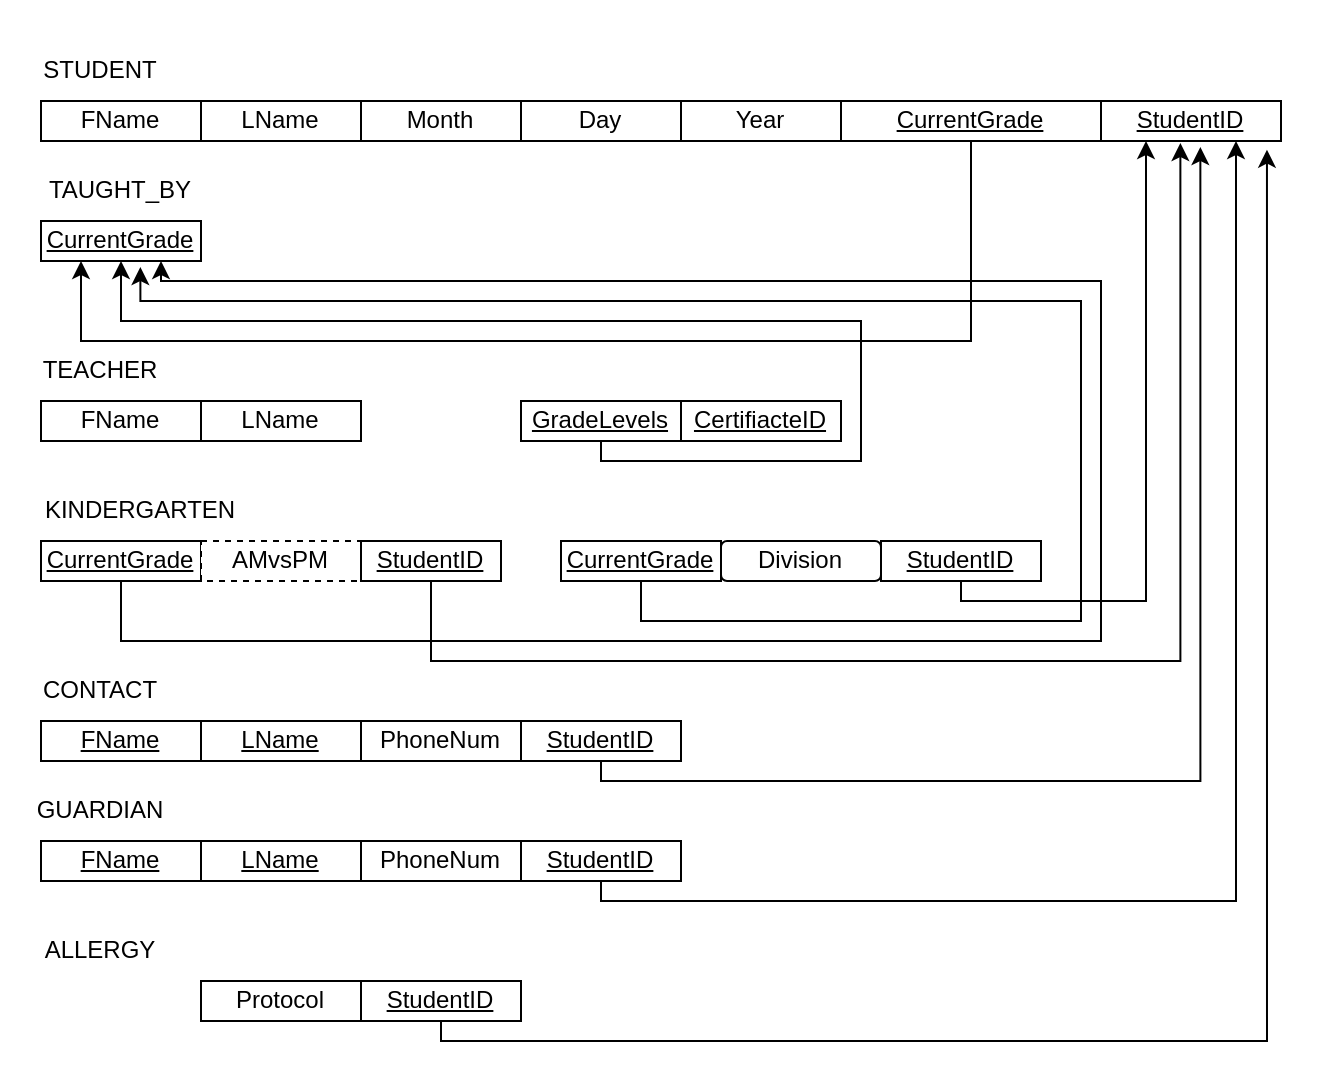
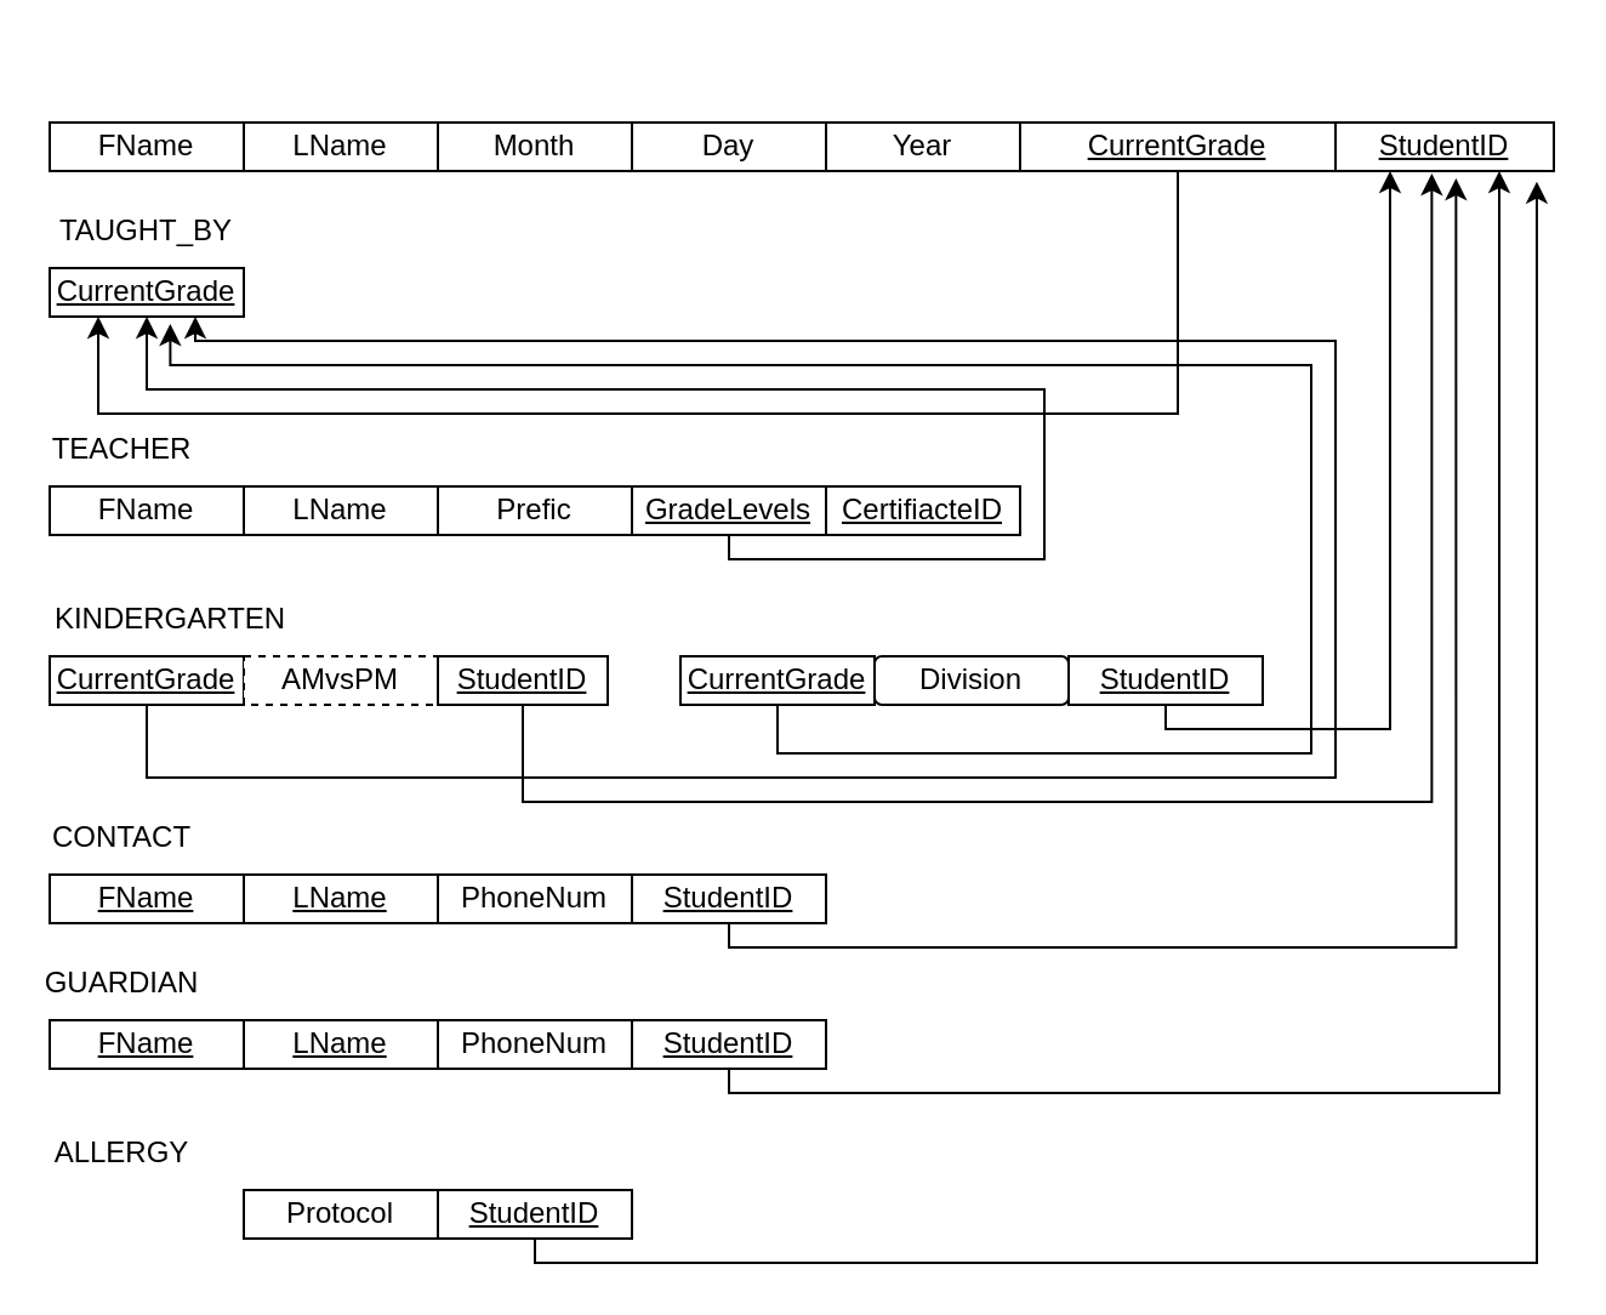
  <mxCell id="0" />
  <mxCell id="1" parent="0" />
- <mxCell id="2" value="STUDENT" style="text;html=1;strokeColor=none;fillColor=none;align=center;verticalAlign=middle;whiteSpace=wrap;rounded=0;" vertex="1" parent="1"><mxGeometry x="20" y="20" width="60" height="30" as="geometry" /></mxCell>
  <mxCell id="3" value="FName" style="rounded=0;whiteSpace=wrap;html=1;" vertex="1" parent="1"><mxGeometry x="20" y="50" width="80" height="20" as="geometry" /></mxCell>
  <mxCell id="4" value="LName" style="rounded=0;whiteSpace=wrap;html=1;" vertex="1" parent="1"><mxGeometry x="100" y="50" width="80" height="20" as="geometry" /></mxCell>
  <mxCell id="5" value="Month" style="rounded=0;whiteSpace=wrap;html=1;" vertex="1" parent="1"><mxGeometry x="180" y="50" width="80" height="20" as="geometry" /></mxCell>
  <mxCell id="6" value="Day" style="rounded=0;whiteSpace=wrap;html=1;" vertex="1" parent="1"><mxGeometry x="260" y="50" width="80" height="20" as="geometry" /></mxCell>
  <mxCell id="7" value="Year" style="rounded=0;whiteSpace=wrap;html=1;" vertex="1" parent="1"><mxGeometry x="340" y="50" width="80" height="20" as="geometry" /></mxCell>
  <mxCell id="8" value="&lt;u&gt;StudentID&lt;/u&gt;" style="rounded=0;whiteSpace=wrap;html=1;" vertex="1" parent="1"><mxGeometry x="550" y="50" width="90" height="20" as="geometry" /></mxCell>
  <mxCell id="9" value="TEACHER" style="text;html=1;strokeColor=none;fillColor=none;align=center;verticalAlign=middle;whiteSpace=wrap;rounded=0;" vertex="1" parent="1"><mxGeometry x="20" y="170" width="60" height="30" as="geometry" /></mxCell>
  <mxCell id="10" value="FName" style="rounded=0;whiteSpace=wrap;html=1;" vertex="1" parent="1"><mxGeometry x="20" y="200" width="80" height="20" as="geometry" /></mxCell>
  <mxCell id="11" value="LName" style="rounded=0;whiteSpace=wrap;html=1;" vertex="1" parent="1"><mxGeometry x="100" y="200" width="80" height="20" as="geometry" /></mxCell>
+ <mxCell id="12" value="Prefic" style="rounded=0;whiteSpace=wrap;html=1;" vertex="1" parent="1"><mxGeometry x="180" y="200" width="80" height="20" as="geometry" /></mxCell>
  <mxCell id="13" style="edgeStyle=orthogonalEdgeStyle;rounded=0;orthogonalLoop=1;jettySize=auto;html=1;entryX=0.5;entryY=1;entryDx=0;entryDy=0;" edge="1" parent="1" source="14" target="33"><mxGeometry relative="1" as="geometry"><Array as="points"><mxPoint x="300" y="230" /><mxPoint x="430" y="230" /><mxPoint x="430" y="160" /><mxPoint x="60" y="160" /></Array></mxGeometry></mxCell>
  <mxCell id="14" value="&lt;u&gt;GradeLevels&lt;/u&gt;" style="rounded=0;whiteSpace=wrap;html=1;" vertex="1" parent="1"><mxGeometry x="260" y="200" width="80" height="20" as="geometry" /></mxCell>
  <mxCell id="15" value="&lt;u&gt;CertifiacteID&lt;/u&gt;" style="rounded=0;whiteSpace=wrap;html=1;" vertex="1" parent="1"><mxGeometry x="340" y="200" width="80" height="20" as="geometry" /></mxCell>
  <mxCell id="16" value="CONTACT" style="text;html=1;strokeColor=none;fillColor=none;align=center;verticalAlign=middle;whiteSpace=wrap;rounded=0;" vertex="1" parent="1"><mxGeometry x="20" y="330" width="60" height="30" as="geometry" /></mxCell>
  <mxCell id="17" value="&lt;u&gt;FName&lt;/u&gt;" style="rounded=0;whiteSpace=wrap;html=1;" vertex="1" parent="1"><mxGeometry x="20" y="360" width="80" height="20" as="geometry" /></mxCell>
  <mxCell id="18" value="&lt;u&gt;LName&lt;/u&gt;" style="rounded=0;whiteSpace=wrap;html=1;" vertex="1" parent="1"><mxGeometry x="100" y="360" width="80" height="20" as="geometry" /></mxCell>
  <mxCell id="19" value="PhoneNum" style="rounded=0;whiteSpace=wrap;html=1;" vertex="1" parent="1"><mxGeometry x="180" y="360" width="80" height="20" as="geometry" /></mxCell>
  <mxCell id="20" value="GUARDIAN" style="text;html=1;strokeColor=none;fillColor=none;align=center;verticalAlign=middle;whiteSpace=wrap;rounded=0;" vertex="1" parent="1"><mxGeometry x="20" y="390" width="60" height="30" as="geometry" /></mxCell>
  <mxCell id="21" value="&lt;u&gt;FName&lt;/u&gt;" style="rounded=0;whiteSpace=wrap;html=1;" vertex="1" parent="1"><mxGeometry x="20" y="420" width="80" height="20" as="geometry" /></mxCell>
  <mxCell id="22" value="&lt;u&gt;LName&lt;/u&gt;" style="rounded=0;whiteSpace=wrap;html=1;" vertex="1" parent="1"><mxGeometry x="100" y="420" width="80" height="20" as="geometry" /></mxCell>
  <mxCell id="23" value="PhoneNum" style="rounded=0;whiteSpace=wrap;html=1;" vertex="1" parent="1"><mxGeometry x="180" y="420" width="80" height="20" as="geometry" /></mxCell>
  <mxCell id="24" value="ALLERGY" style="text;html=1;strokeColor=none;fillColor=none;align=center;verticalAlign=middle;whiteSpace=wrap;rounded=0;" vertex="1" parent="1"><mxGeometry x="20" y="460" width="60" height="30" as="geometry" /></mxCell>
  <mxCell id="25" value="Protocol" style="rounded=0;whiteSpace=wrap;html=1;" vertex="1" parent="1"><mxGeometry x="100" y="490" width="80" height="20" as="geometry" /></mxCell>
  <mxCell id="26" style="edgeStyle=orthogonalEdgeStyle;rounded=0;orthogonalLoop=1;jettySize=auto;html=1;entryX=0.922;entryY=1.217;entryDx=0;entryDy=0;entryPerimeter=0;" edge="1" parent="1" source="27" target="8"><mxGeometry relative="1" as="geometry"><Array as="points"><mxPoint x="220" y="520" /><mxPoint x="633" y="520" /></Array></mxGeometry></mxCell>
  <mxCell id="27" value="&lt;u&gt;StudentID&lt;/u&gt;" style="rounded=0;whiteSpace=wrap;html=1;" vertex="1" parent="1"><mxGeometry x="180" y="490" width="80" height="20" as="geometry" /></mxCell>
  <mxCell id="28" style="edgeStyle=orthogonalEdgeStyle;rounded=0;orthogonalLoop=1;jettySize=auto;html=1;entryX=0.552;entryY=1.15;entryDx=0;entryDy=0;entryPerimeter=0;" edge="1" parent="1" source="29" target="8"><mxGeometry relative="1" as="geometry"><Array as="points"><mxPoint x="300" y="390" /><mxPoint x="600" y="390" /></Array></mxGeometry></mxCell>
  <mxCell id="29" value="&lt;u&gt;StudentID&lt;/u&gt;" style="rounded=0;whiteSpace=wrap;html=1;" vertex="1" parent="1"><mxGeometry x="260" y="360" width="80" height="20" as="geometry" /></mxCell>
  <mxCell id="30" style="edgeStyle=orthogonalEdgeStyle;rounded=0;orthogonalLoop=1;jettySize=auto;html=1;entryX=0.75;entryY=1;entryDx=0;entryDy=0;" edge="1" parent="1" source="31" target="8"><mxGeometry relative="1" as="geometry"><Array as="points"><mxPoint x="300" y="450" /><mxPoint x="618" y="450" /></Array></mxGeometry></mxCell>
  <mxCell id="31" value="&lt;u&gt;StudentID&lt;/u&gt;" style="rounded=0;whiteSpace=wrap;html=1;" vertex="1" parent="1"><mxGeometry x="260" y="420" width="80" height="20" as="geometry" /></mxCell>
  <mxCell id="32" value="TAUGHT_BY" style="text;html=1;strokeColor=none;fillColor=none;align=center;verticalAlign=middle;whiteSpace=wrap;rounded=0;" vertex="1" parent="1"><mxGeometry x="30" y="80" width="60" height="30" as="geometry" /></mxCell>
  <mxCell id="33" value="&lt;u&gt;CurrentGrade&lt;/u&gt;" style="rounded=0;whiteSpace=wrap;html=1;" vertex="1" parent="1"><mxGeometry x="20" y="110" width="80" height="20" as="geometry" /></mxCell>
  <mxCell id="34" value="KINDERGARTEN" style="text;html=1;strokeColor=none;fillColor=none;align=center;verticalAlign=middle;whiteSpace=wrap;rounded=0;" vertex="1" parent="1"><mxGeometry x="40" y="240" width="60" height="30" as="geometry" /></mxCell>
  <mxCell id="35" style="edgeStyle=orthogonalEdgeStyle;rounded=0;orthogonalLoop=1;jettySize=auto;html=1;entryX=0.75;entryY=1;entryDx=0;entryDy=0;" edge="1" parent="1" source="36" target="33"><mxGeometry relative="1" as="geometry"><mxPoint x="580" y="120" as="targetPoint" /><Array as="points"><mxPoint x="60" y="320" /><mxPoint x="550" y="320" /><mxPoint x="550" y="140" /><mxPoint x="80" y="140" /></Array></mxGeometry></mxCell>
  <mxCell id="36" value="&lt;u&gt;CurrentGrade&lt;/u&gt;" style="rounded=0;whiteSpace=wrap;html=1;" vertex="1" parent="1"><mxGeometry x="20" y="270" width="80" height="20" as="geometry" /></mxCell>
  <mxCell id="37" value="AMvsPM" style="rounded=0;whiteSpace=wrap;html=1;dashed=1;" vertex="1" parent="1"><mxGeometry x="100" y="270" width="80" height="20" as="geometry" /></mxCell>
  <mxCell id="38" style="edgeStyle=orthogonalEdgeStyle;rounded=0;orthogonalLoop=1;jettySize=auto;html=1;entryX=0.621;entryY=1.15;entryDx=0;entryDy=0;entryPerimeter=0;" edge="1" parent="1" source="39" target="33"><mxGeometry relative="1" as="geometry"><mxPoint x="540" y="150" as="targetPoint" /><Array as="points"><mxPoint x="320" y="310" /><mxPoint x="540" y="310" /><mxPoint x="540" y="150" /><mxPoint x="70" y="150" /></Array></mxGeometry></mxCell>
  <mxCell id="39" value="&lt;u&gt;CurrentGrade&lt;/u&gt;" style="rounded=0;whiteSpace=wrap;html=1;" vertex="1" parent="1"><mxGeometry x="280" y="270" width="80" height="20" as="geometry" /></mxCell>
  <mxCell id="40" value="Division" style="whiteSpace=wrap;html=1;rounded=1;" vertex="1" parent="1"><mxGeometry x="360" y="270" width="80" height="20" as="geometry" /></mxCell>
  <mxCell id="41" style="edgeStyle=orthogonalEdgeStyle;rounded=0;orthogonalLoop=1;jettySize=auto;html=1;entryX=0.25;entryY=1;entryDx=0;entryDy=0;" edge="1" parent="1" source="42" target="8"><mxGeometry relative="1" as="geometry"><Array as="points"><mxPoint x="480" y="300" /><mxPoint x="573" y="300" /></Array></mxGeometry></mxCell>
  <mxCell id="42" value="&lt;u&gt;StudentID&lt;/u&gt;" style="rounded=0;whiteSpace=wrap;html=1;" vertex="1" parent="1"><mxGeometry x="440" y="270" width="80" height="20" as="geometry" /></mxCell>
  <mxCell id="43" style="edgeStyle=orthogonalEdgeStyle;rounded=0;orthogonalLoop=1;jettySize=auto;html=1;entryX=0.441;entryY=1.05;entryDx=0;entryDy=0;entryPerimeter=0;" edge="1" parent="1" source="44" target="8"><mxGeometry relative="1" as="geometry"><Array as="points"><mxPoint x="215" y="330" /><mxPoint x="590" y="330" /></Array></mxGeometry></mxCell>
  <mxCell id="44" value="&lt;u&gt;StudentID&lt;/u&gt;" style="rounded=0;whiteSpace=wrap;html=1;" vertex="1" parent="1"><mxGeometry x="180" y="270" width="70" height="20" as="geometry" /></mxCell>
  <mxCell id="45" style="edgeStyle=orthogonalEdgeStyle;rounded=0;orthogonalLoop=1;jettySize=auto;html=1;entryX=0.25;entryY=1;entryDx=0;entryDy=0;" edge="1" parent="1" source="46" target="33"><mxGeometry relative="1" as="geometry"><Array as="points"><mxPoint x="485" y="170" /><mxPoint x="40" y="170" /></Array></mxGeometry></mxCell>
  <mxCell id="46" value="&lt;u&gt;CurrentGrade&lt;/u&gt;" style="rounded=0;whiteSpace=wrap;html=1;" vertex="1" parent="1"><mxGeometry x="420" y="50" width="130" height="20" as="geometry" /></mxCell>
